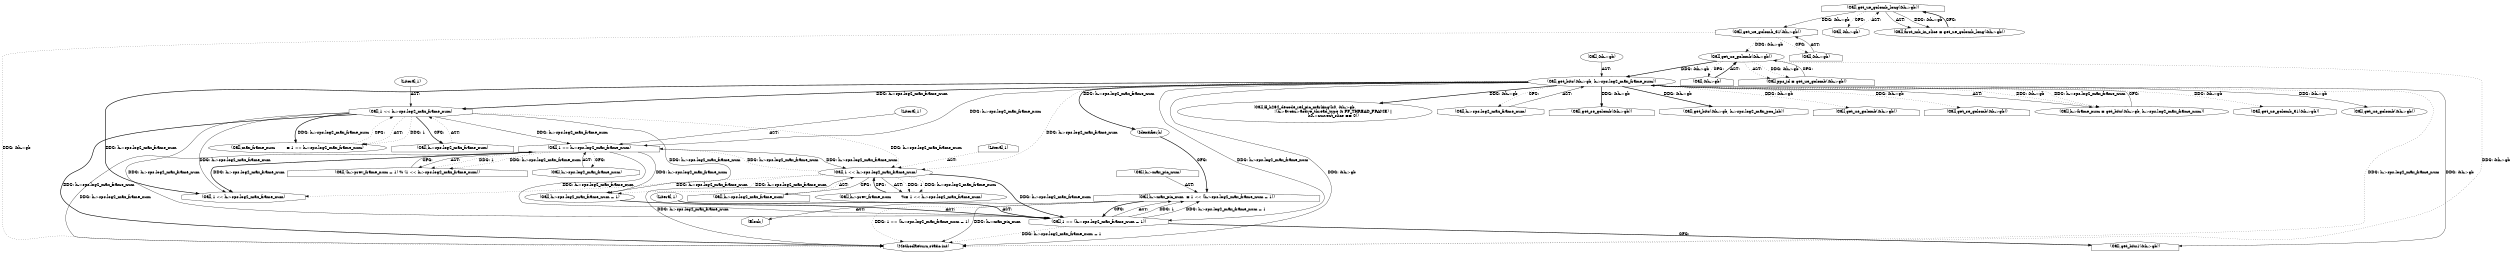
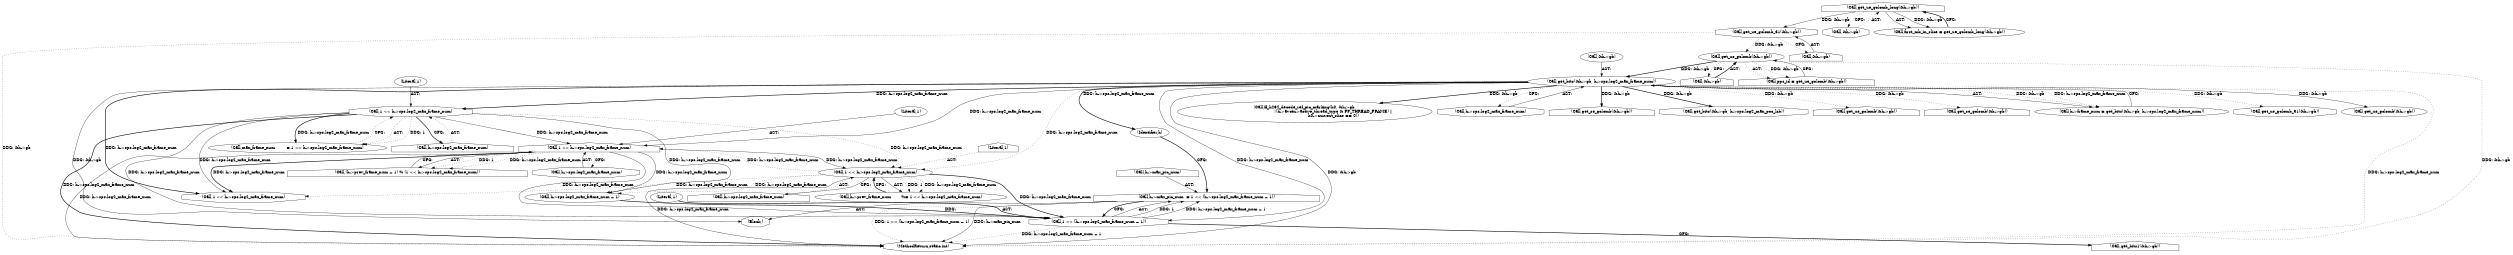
  digraph {
    node [shape=house]
    edge [style=solid]
    n1 [label="(Call,h->max_pic_num  = 1 << (h->sps.log2_max_frame_num + 1))"]
    n2 [label="(Call,1 << (h->sps.log2_max_frame_num + 1))" shape=octagon]
    n3 [label="(MethodReturn,static int)" shape=octagon]
    n4 [label="(Block,)" shape=octagon]
    n5 [label="(Call,get_bits1(&h->gb))"]
    n6 [label="(Call,h->sps.log2_max_frame_num + 1)" shape=ellipse]
    n7 [label="(Call,1 << h->sps.log2_max_frame_num)"]
    n8 [label="(Call,1 << h->sps.log2_max_frame_num)" shape=ellipse]
    n9 [label="(Call,1 << h->sps.log2_max_frame_num)" shape=octagon]
    n10 [label="(Call,h->sps.log2_max_frame_num)" shape=octagon]
    n11 [label="(Call,(h->prev_frame_num + 1) % (1 << h->sps.log2_max_frame_num))"]
    n12 [label="(Call,h->sps.log2_max_frame_num)"]
    n13 [label="(Call,h->prev_frame_num        %= 1 << h->sps.log2_max_frame_num)" shape=ellipse]
    n14 [label="(Call,get_bits(&h->gb, h->sps.log2_max_frame_num))" shape=ellipse]
    n15 [label="(Call,1 << h->sps.log2_max_frame_num)" shape=octagon]
    n16 [label="(Call,ff_h264_decode_ref_pic_marking(h0, &h->gb,\n                                             !(h->avctx->active_thread_type & FF_THREAD_FRAME) ||\n                                             h0->current_slice == 0))" shape=ellipse]
    n17 [label="(Call,h->sps.log2_max_frame_num)" shape=octagon]
    n18 [label="(Call,get_se_golomb(&h->gb))"]
    n19 [label="(Call,get_bits(&h->gb, h->sps.log2_max_poc_lsb))" shape=octagon]
    n20 [label="(Call,get_ue_golomb(&h->gb))"]
    n21 [label="(Call,get_se_golomb(&h->gb))"]
    n22 [label="(Call,h->frame_num = get_bits(&h->gb, h->sps.log2_max_frame_num))" shape=ellipse]
    n23 [label="(Call,get_ue_golomb_31(&h->gb))" shape=octagon]
    n24 [label="(Call,get_ue_golomb(&h->gb))" shape=ellipse]
    n25 [label="(Identifier,h)" shape=ellipse]
    n26 [label="(Call,max_frame_num         = 1 << h->sps.log2_max_frame_num)" shape=ellipse]
    n27 [label="(Call,h->sps.log2_max_frame_num)"]
    n28 [label="(Call,get_ue_golomb(&h->gb))" shape=ellipse]
    n29 [label="(Call,&h->gb)"]
    n30 [label="(Call,pps_id = get_ue_golomb(&h->gb))"]
    n31 [label="(Call,get_ue_golomb_31(&h->gb))" shape=octagon]
    n32 [label="(Call,&h->gb)"]
    n33 [label="(Call,get_ue_golomb_long(&h->gb))"]
    n34 [label="(Call,&h->gb)" shape=octagon]
    n35 [label="(Call,first_mb_in_slice = get_ue_golomb_long(&h->gb))" shape=ellipse]
    n36 [label="(Literal,1)" shape=ellipse]
    n37 [label="(Literal,1)" shape=ellipse]
    n38 [label="(Literal,1)"]
    n39 [label="(Call,&h->gb)" shape=ellipse]
    n40 [label="(Call,h->max_pic_num)"]
    n41 [label="(Literal,1)" shape=ellipse]
    n1 -> n2 [label="CFG: " style=bold]
    n1 -> n3 [label="DDG: 1 << (h->sps.log2_max_frame_num + 1)" style=dotted]
    n1 -> n3 [label="DDG: h->max_pic_num"]
    n1 -> n4 [label="AST: "]
    n2 -> n1 [label="AST: "]
    n2 -> n1 [label="DDG: 1"]
    n2 -> n1 [label="DDG: h->sps.log2_max_frame_num + 1"]
    n2 -> n3 [label="DDG: h->sps.log2_max_frame_num + 1" style=dotted]
    n2 -> n5 [label="CFG: " style=bold]
-   n6 -> n2 [label="AST: " style=bold]
+   n6 -> n2 [label="DDG: " style=bold]
    n7 -> n2 [label="DDG: h->sps.log2_max_frame_num"]
    n7 -> n3 [label="DDG: h->sps.log2_max_frame_num"]
    n7 -> n6 [label="DDG: h->sps.log2_max_frame_num"]
    n7 -> n8 [label="DDG: h->sps.log2_max_frame_num"]
    n7 -> n9 [label="DDG: h->sps.log2_max_frame_num" style=bold]
    n7 -> n10 [label="CFG: " style=dotted]
    n7 -> n11 [label="AST: "]
    n7 -> n11 [label="DDG: 1" style=dotted]
    n7 -> n11 [label="DDG: h->sps.log2_max_frame_num" style=dotted]
    n8 -> n2 [label="DDG: h->sps.log2_max_frame_num" style=bold]
    n8 -> n3 [label="DDG: h->sps.log2_max_frame_num"]
    n8 -> n6 [label="DDG: h->sps.log2_max_frame_num" style=dotted]
    n8 -> n7 [label="DDG: h->sps.log2_max_frame_num" style=dotted]
    n8 -> n9 [label="DDG: h->sps.log2_max_frame_num" style=dotted]
    n8 -> n12 [label="CFG: "]
    n8 -> n13 [label="AST: "]
    n8 -> n13 [label="DDG: 1" style=dotted]
    n8 -> n13 [label="DDG: h->sps.log2_max_frame_num" style=dotted]
    n10 -> n7 [label="AST: "]
    n11 -> n7 [label="CFG: "]
    n12 -> n8 [label="AST: " style=dotted]
    n13 -> n8 [label="CFG: " style=bold]
    n14 -> n2 [label="DDG: h->sps.log2_max_frame_num"]
    n14 -> n3 [label="DDG: &h->gb"]
    n14 -> n3 [label="DDG: h->sps.log2_max_frame_num" style=dotted]
-   n14 -> n5 [label="DDG: &h->gb"]
+   n14 -> n4 [label="DDG: &h->gb"]
    n14 -> n7 [label="DDG: h->sps.log2_max_frame_num"]
    n14 -> n8 [label="DDG: h->sps.log2_max_frame_num" style=dotted]
    n14 -> n9 [label="DDG: h->sps.log2_max_frame_num" style=bold]
    n14 -> n15 [label="DDG: h->sps.log2_max_frame_num" style=bold]
    n14 -> n16 [label="DDG: &h->gb" style=bold]
    n14 -> n17 [label="CFG: " style=dotted]
    n14 -> n18 [label="DDG: &h->gb" style=bold]
    n14 -> n19 [label="DDG: &h->gb" style=bold]
    n14 -> n20 [label="DDG: &h->gb" style=dotted]
    n14 -> n21 [label="DDG: &h->gb" style=dotted]
    n14 -> n22 [label="AST: "]
    n14 -> n22 [label="DDG: &h->gb" style=dotted]
    n14 -> n22 [label="DDG: h->sps.log2_max_frame_num" style=dotted]
    n14 -> n23 [label="DDG: &h->gb" style=dotted]
    n14 -> n24 [label="DDG: &h->gb"]
    n14 -> n25 [label="DDG: h->sps.log2_max_frame_num" style=bold]
    n15 -> n2 [label="DDG: h->sps.log2_max_frame_num"]
    n15 -> n3 [label="DDG: h->sps.log2_max_frame_num" style=bold]
    n15 -> n6 [label="DDG: h->sps.log2_max_frame_num"]
    n15 -> n7 [label="DDG: h->sps.log2_max_frame_num"]
    n15 -> n8 [label="DDG: h->sps.log2_max_frame_num" style=dotted]
    n15 -> n9 [label="DDG: h->sps.log2_max_frame_num"]
    n15 -> n26 [label="AST: " style=dotted]
    n15 -> n26 [label="DDG: 1" style=dotted]
    n15 -> n26 [label="DDG: h->sps.log2_max_frame_num" style=bold]
    n15 -> n27 [label="CFG: " style=bold]
    n17 -> n14 [label="AST: "]
    n22 -> n14 [label="CFG: "]
    n25 -> n1 [label="CFG: " style=bold]
    n26 -> n15 [label="CFG: " style=dotted]
    n27 -> n15 [label="AST: " style=dotted]
    n28 -> n3 [label="DDG: &h->gb" style=dotted]
    n28 -> n14 [label="DDG: &h->gb" style=bold]
    n28 -> n29 [label="CFG: " style=dotted]
    n28 -> n30 [label="AST: " style=dotted]
    n28 -> n30 [label="DDG: &h->gb" style=dotted]
    n29 -> n28 [label="AST: " style=bold]
    n30 -> n28 [label="CFG: "]
    n31 -> n3 [label="DDG: &h->gb" style=dotted]
    n31 -> n28 [label="DDG: &h->gb" style=dotted]
    n31 -> n32 [label="CFG: " style=dotted]
    n32 -> n31 [label="AST: "]
    n33 -> n31 [label="DDG: &h->gb"]
    n33 -> n34 [label="CFG: " style=dotted]
    n33 -> n35 [label="AST: "]
    n33 -> n35 [label="DDG: &h->gb"]
    n34 -> n33 [label="AST: " style=dotted]
    n35 -> n33 [label="CFG: " style=bold]
    n36 -> n2 [label="AST: " style=bold]
    n37 -> n15 [label="AST: "]
    n38 -> n8 [label="AST: " style=dotted]
    n39 -> n14 [label="AST: "]
    n40 -> n1 [label="AST: "]
    n41 -> n7 [label="AST: "]
  }
